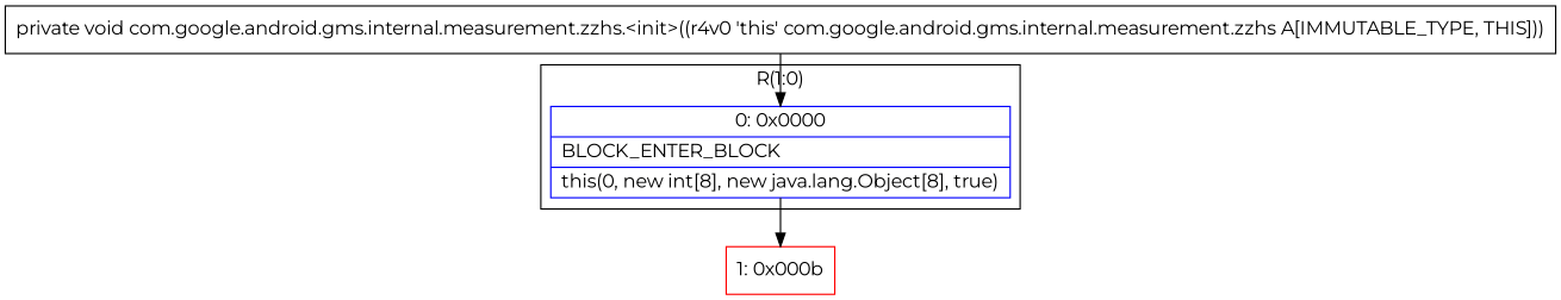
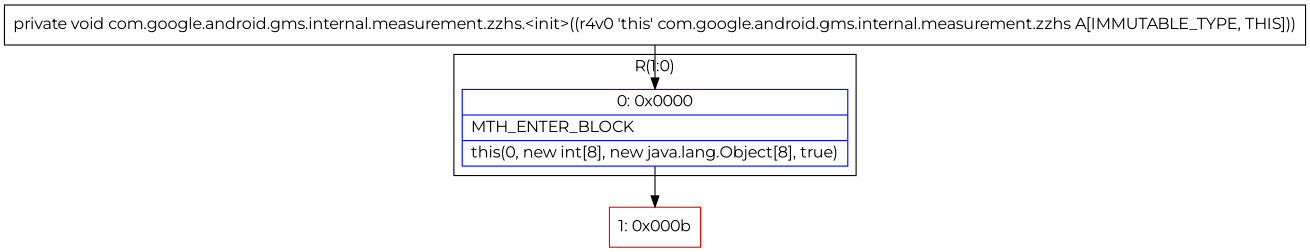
  digraph {
    fontname=Montserrat
    node [shape=record fontname=Montserrat]
    edge [fontname=Montserrat]
-   n1 [color=blue label="{0\:\ 0x0000|BLOCK_ENTER_BLOCK\l|this(0, new int[8], new java.lang.Object[8], true)\l}"]
+   n1 [color=blue label="{0\:\ 0x0000|MTH_ENTER_BLOCK\l|this(0, new int[8], new java.lang.Object[8], true)\l}"]
    n2 [color=red label="{1\:\ 0x000b}"]
    n3 [label="{private void com.google.android.gms.internal.measurement.zzhs.\<init\>((r4v0 'this' com.google.android.gms.internal.measurement.zzhs A[IMMUTABLE_TYPE, THIS])) }"]
    subgraph cluster_1 {
      label="R(1:0)"
      n1
    }
    n1 -> n2
    n3 -> n1
  }
